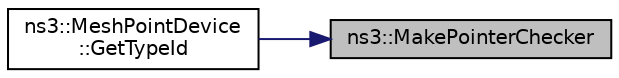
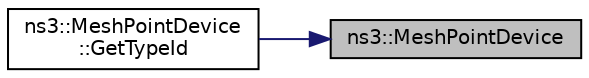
  digraph {
    rankdir=RL
    node [color=black fontname=Helvetica fontsize=10 shape=record style=filled]
-   n1 [fillcolor=grey75 fontcolor=black height=0.2 label="ns3::MakePointerChecker" width=0.4]
+   n1 [fillcolor=grey75 fontcolor=black height=0.2 label="ns3::MeshPointDevice" width=0.4]
    n2 [fillcolor=white height=0.2 label="ns3::MeshPointDevice\l::GetTypeId" width=0.4]
    n1 -> n2 [color=midnightblue dir=back fontname=Helvetica fontsize=10 labelfontname=Helvetica labelfontsize=10 style=solid]
  }
